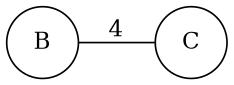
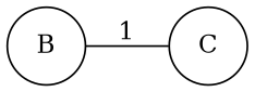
  graph {
    rankdir=LR
    node [fixedsize=true shape=circle]
    B [width=.6]
    C [width=.6]
-   B -- C [label=4]
+   B -- C [label=1]
  }
